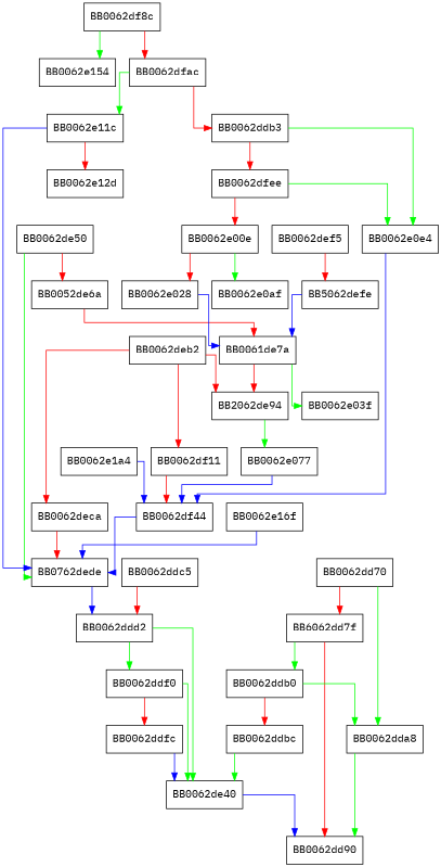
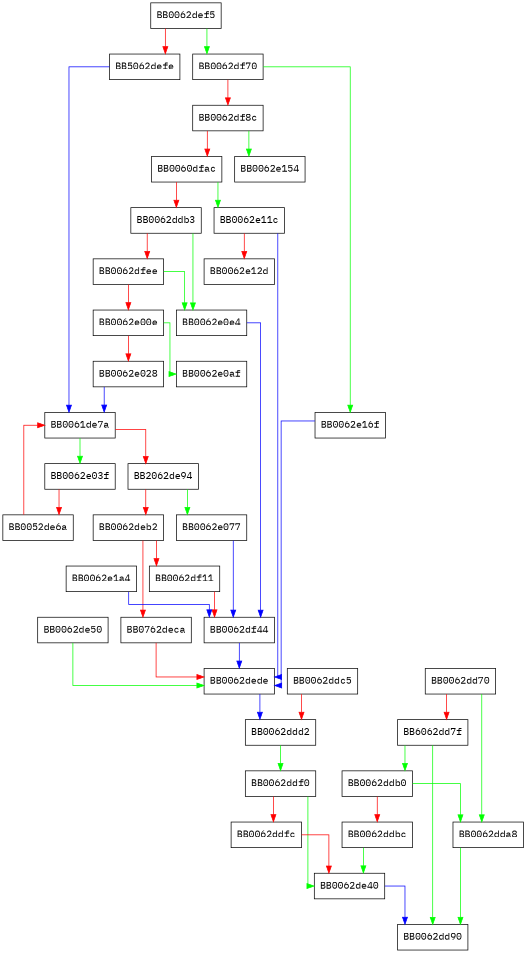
  digraph {
    fontname="IBM Plex Mono"
    splines=ortho
    node [fontname="IBM Plex Mono" shape=box]
    edge [color=red fontname="IBM Plex Mono"]
    BB0062dda8
    BB0062dd90
    BB0062dd70
    n4 [label=BB6062dd7f]
    BB0062ddb0
    BB0062ddbc
    BB0062de40
    BB0062ddc5
    BB0062ddd2
    BB0062de50
-   BB0062dede [label=BB0762dede]
+   BB0062dede
    n12 [label=BB0052de6a]
    BB0062ddf0
    n14 [label=BB0061de7a]
    BB0062ddfc
    BB0062e03f
    n17 [label=BB2062de94]
    n18 [label=BB5062defe]
    BB0062def5
+   BB0062df70
    BB0062e077
    BB0062deb2
    BB0062df44
    BB0062df11
-   BB0062deca
+   BB0062deca [label=BB0762deca]
    BB0062e16f
    BB0062df8c
    BB0062e154
-   BB0062dfac
+   BB0062dfac [label=BB0060dfac]
    BB0062e11c
    n31 [label=BB0062ddb3]
    BB0062e12d
    BB0062e0e4
    BB0062dfee
    BB0062e00e
    BB0062e1a4
    BB0062e0af
    BB0062e028
    BB0062dda8 -> BB0062dd90 [color=green]
    BB0062dd70 -> BB0062dda8 [color=green]
    BB0062dd70 -> n4
-   n4 -> BB0062dd90
+   n4 -> BB0062dd90 [color=green]
    n4 -> BB0062ddb0 [color=green]
    BB0062ddb0 -> BB0062dda8 [color=green]
    BB0062ddb0 -> BB0062ddbc
    BB0062ddbc -> BB0062de40 [color=green]
    BB0062de40 -> BB0062dd90 [color=blue]
    BB0062ddc5 -> BB0062ddd2
-   BB0062ddd2 -> BB0062de40 [color=green]
    BB0062ddd2 -> BB0062ddf0 [color=green]
    BB0062de50 -> BB0062dede [color=green]
-   BB0062de50 -> n12
+   BB0062e03f -> n12
    BB0062dede -> BB0062ddd2 [color=blue]
    n12 -> n14
    BB0062ddf0 -> BB0062de40 [color=green]
    BB0062ddf0 -> BB0062ddfc
    n14 -> BB0062e03f [color=green]
    n14 -> n17
-   BB0062ddfc -> BB0062de40 [color=blue]
+   BB0062ddfc -> BB0062de40
    n17 -> BB0062e077 [color=green]
-   BB0062deb2 -> n17
+   n17 -> BB0062deb2
    n18 -> n14 [color=blue]
    BB0062def5 -> n18
+   BB0062def5 -> BB0062df70 [color=green]
+   BB0062df70 -> BB0062e16f [color=green]
+   BB0062df70 -> BB0062df8c
    BB0062e077 -> BB0062df44 [color=blue]
    BB0062deb2 -> BB0062df11
    BB0062deb2 -> BB0062deca
    BB0062df44 -> BB0062dede [color=blue]
    BB0062df11 -> BB0062df44
    BB0062deca -> BB0062dede
    BB0062e16f -> BB0062dede [color=blue]
    BB0062df8c -> BB0062e154 [color=green]
    BB0062df8c -> BB0062dfac
    BB0062dfac -> BB0062e11c [color=green]
    BB0062dfac -> n31
    BB0062e11c -> BB0062dede [color=blue]
    BB0062e11c -> BB0062e12d
    n31 -> BB0062e0e4 [color=green]
    n31 -> BB0062dfee
    BB0062e0e4 -> BB0062df44 [color=blue]
    BB0062dfee -> BB0062e0e4 [color=green]
    BB0062dfee -> BB0062e00e
    BB0062e00e -> BB0062e0af [color=green]
    BB0062e00e -> BB0062e028
    BB0062e1a4 -> BB0062df44 [color=blue]
    BB0062e028 -> n14 [color=blue]
  }
